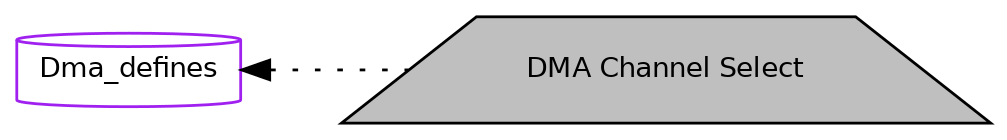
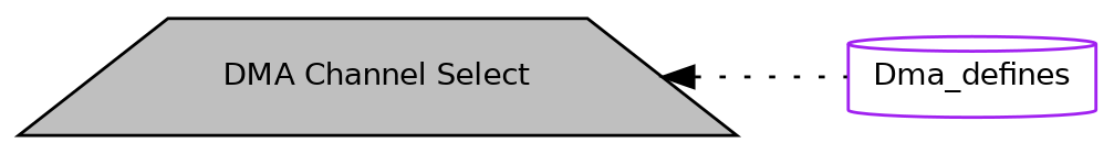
  digraph {
    rankdir=LR
    node [fontname=Helvetica fontsize=10 style=filled]
    n1 [color=black fillcolor=grey75 fontcolor=black height=0.2 label="DMA Channel Select" shape=trapezium width=0.4]
    n2 [color=purple fillcolor=white height=0.2 label=Dma_defines shape=cylinder width=0.4]
-   n2 -> n1 [dir=back fontname=Helvetica fontsize=10 labelfontname=Helvetica labelfontsize=10 shape=plaintext style=dotted color=black]
+   n1 -> n2 [dir=back fontname=Helvetica fontsize=10 labelfontname=Helvetica labelfontsize=10 shape=plaintext style=dotted color=black]
  }
